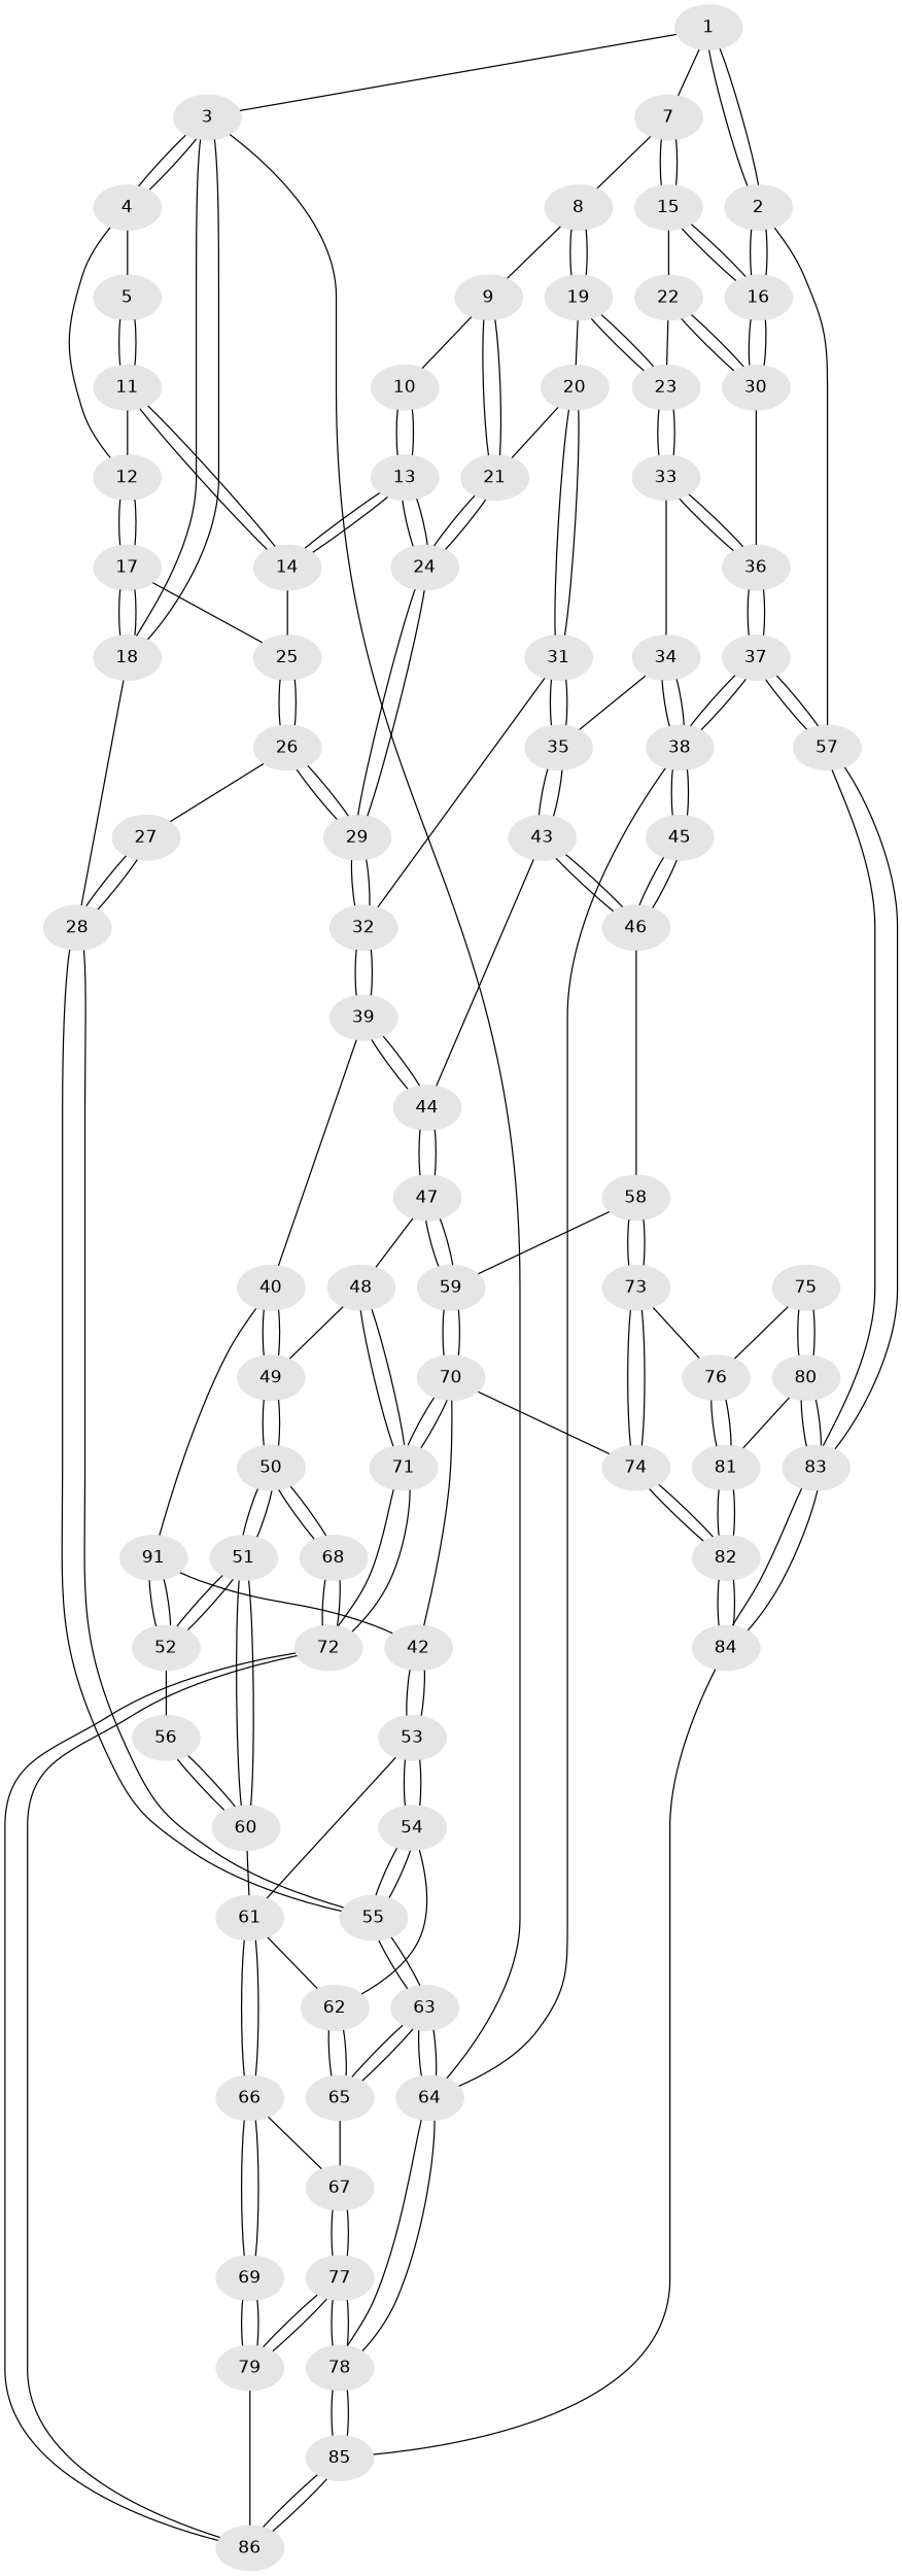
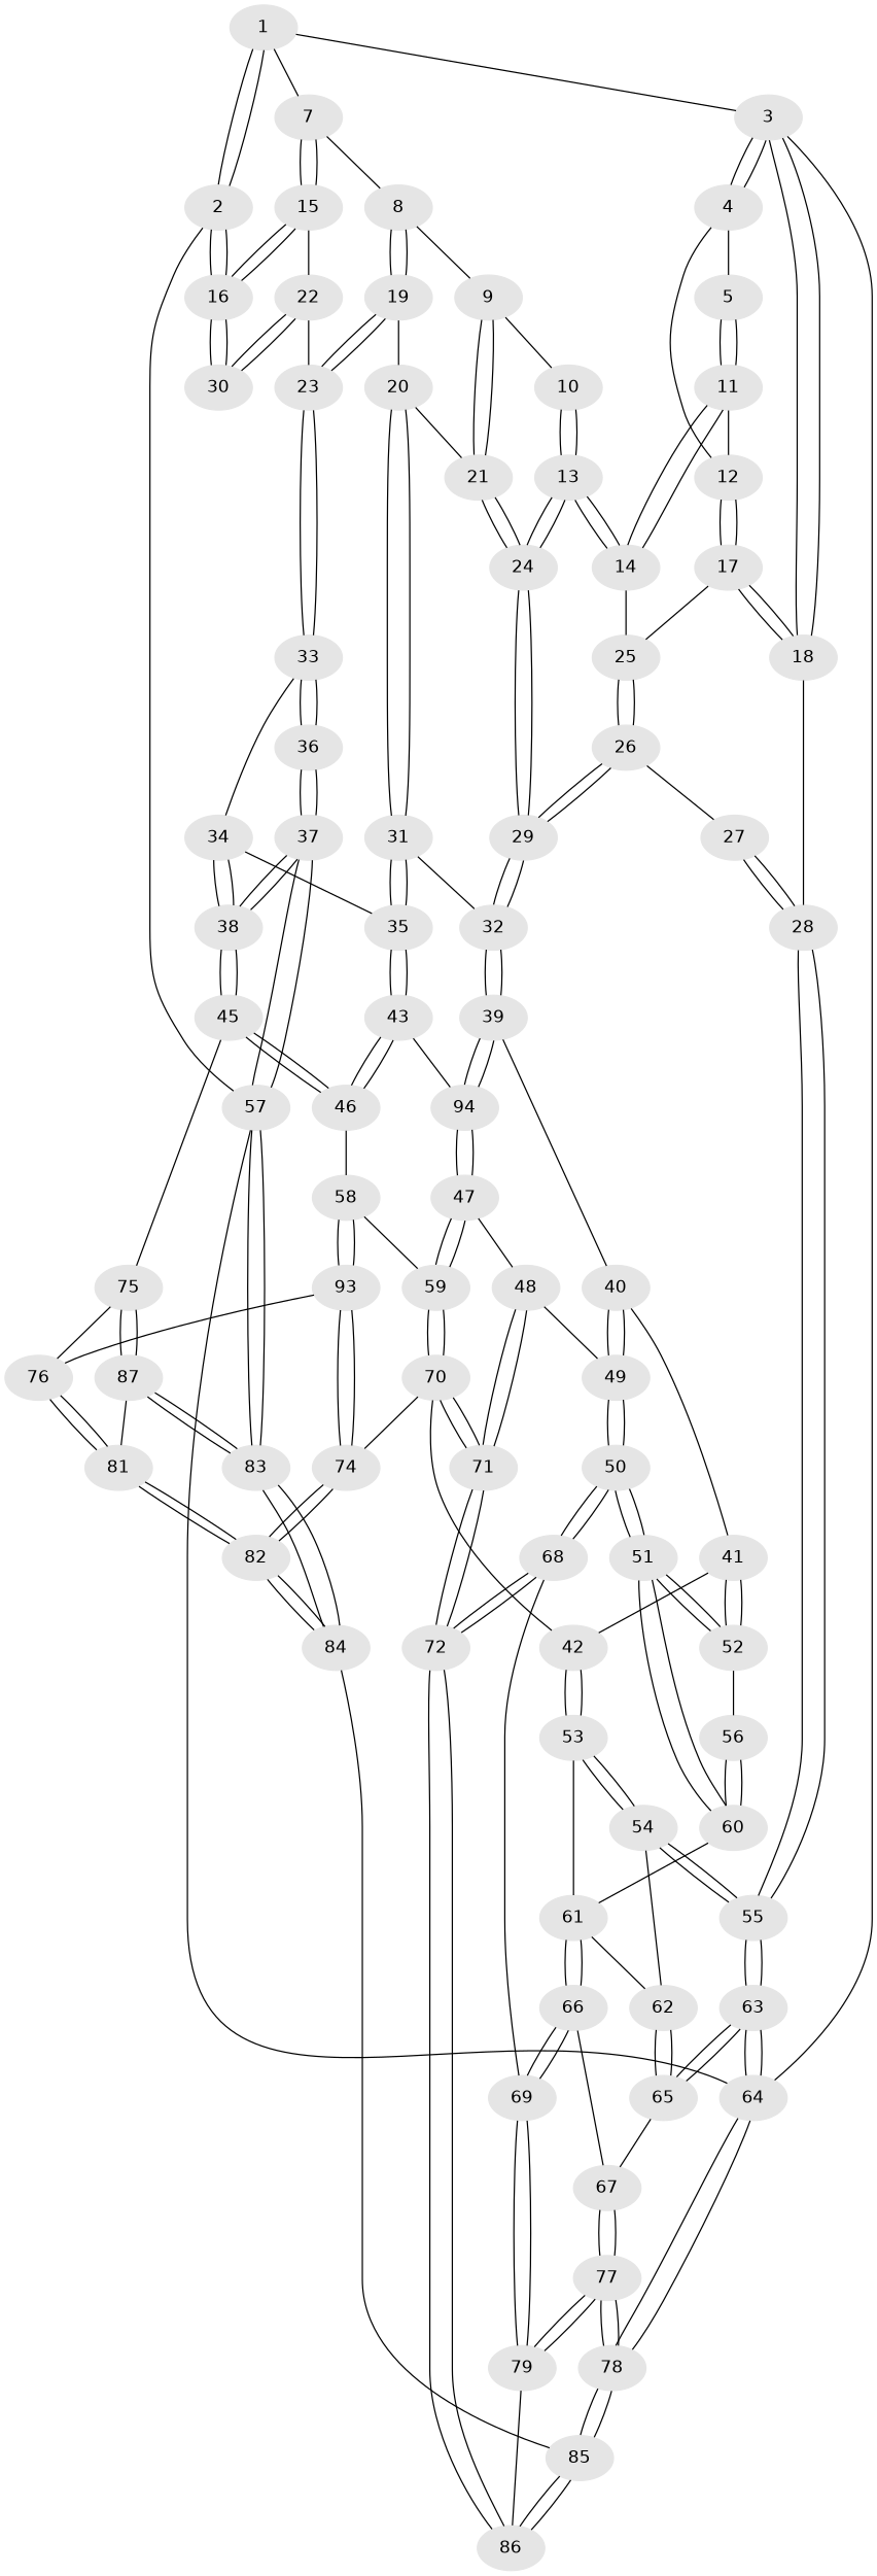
  graph {
    fontname="DejaVu Sans"
    node [color=gray90 fontname="DejaVu Sans" style=filled]
    edge [fontname="DejaVu Sans"]
    1
    2
    7
    3
    16
    57
    8
    15
    4
    18
    64
    30
    83
    5
    12
    28
    78
    11
    17
    14
    10
    13
    9
    19
    22
    21
    20
    23
    24
    25
    29
    26
    36
    55
    31
    33
    32
    35
    34
    27
    42
    53
    63
    39
    37
    43
    40
-   44
+   44 [label=94]
    38
    45
    46
    75
-   41 [label=91]
+   41
    49
    47
    52
    50
    56
    54
    61
    58
    48
    59
    76
-   80
-   73
+   80 [label=87]
+   73 [label=93]
    71
    70
    72
    51
    68
    60
    69
    62
    65
    84
    74
    66
    67
    85
    77
    79
    86
    82
    81
    1 -- 2
    1 -- 2
    1 -- 7
    1 -- 3
    2 -- 16
    2 -- 16
    2 -- 57
    7 -- 8
    7 -- 15
    7 -- 15
    3 -- 4
    3 -- 4
    3 -- 18
    3 -- 18
    3 -- 64
    16 -- 30
    16 -- 30
-   38 -- 64
+   57 -- 64
    57 -- 83
    57 -- 83
    8 -- 9
    8 -- 19
    8 -- 19
    15 -- 16
    15 -- 16
    15 -- 22
    4 -- 5
    4 -- 12
    18 -- 28
    64 -- 78
    64 -- 78
-   30 -- 36
    83 -- 84
    83 -- 84
    5 -- 11
    5 -- 11
    12 -- 17
    12 -- 17
    28 -- 55
    28 -- 55
    78 -- 85
    78 -- 85
    11 -- 12
    11 -- 14
    11 -- 14
    17 -- 18
    17 -- 18
    17 -- 25
    14 -- 25
    10 -- 13
    10 -- 13
    13 -- 14
    13 -- 14
    13 -- 24
    13 -- 24
    9 -- 10
    9 -- 21
    9 -- 21
    19 -- 20
    19 -- 23
    19 -- 23
    22 -- 30
    22 -- 30
    22 -- 23
    21 -- 24
    21 -- 24
    20 -- 21
    20 -- 31
    20 -- 31
    23 -- 33
    23 -- 33
    24 -- 29
    24 -- 29
    25 -- 26
    25 -- 26
    29 -- 32
    29 -- 32
    26 -- 29
    26 -- 29
    26 -- 27
    36 -- 37
    36 -- 37
    55 -- 63
    55 -- 63
    31 -- 32
    31 -- 35
    31 -- 35
    33 -- 36
    33 -- 36
    33 -- 34
    32 -- 39
    32 -- 39
    35 -- 43
    35 -- 43
    34 -- 35
    34 -- 38
    34 -- 38
    27 -- 28
    27 -- 28
    42 -- 53
    42 -- 53
    53 -- 54
    53 -- 54
    53 -- 61
    63 -- 64
    63 -- 64
    63 -- 65
    63 -- 65
    39 -- 40
    39 -- 44
    39 -- 44
    37 -- 57
    37 -- 57
    37 -- 38
    37 -- 38
    43 -- 44
    43 -- 46
    43 -- 46
    40 -- 41
    40 -- 49
    40 -- 49
    44 -- 47
    44 -- 47
    38 -- 45
    38 -- 45
    45 -- 46
    45 -- 46
+   45 -- 75
    46 -- 58
    75 -- 76
    75 -- 80
    75 -- 80
    41 -- 42
    41 -- 52
    41 -- 52
    49 -- 50
    49 -- 50
    47 -- 48
    47 -- 59
    47 -- 59
    52 -- 56
    50 -- 51
    50 -- 51
    50 -- 68
    50 -- 68
    56 -- 60
    56 -- 60
    54 -- 55
    54 -- 55
    54 -- 62
    61 -- 62
    61 -- 66
    61 -- 66
    58 -- 59
    58 -- 73
    58 -- 73
    48 -- 49
    48 -- 71
    48 -- 71
    59 -- 70
    59 -- 70
    76 -- 81
    76 -- 81
    80 -- 83
    80 -- 83
    80 -- 81
    73 -- 76
    73 -- 74
    73 -- 74
    71 -- 72
    71 -- 72
    70 -- 42
    70 -- 71
    70 -- 71
    70 -- 74
    72 -- 86
    72 -- 86
    51 -- 52
    51 -- 52
    51 -- 60
    51 -- 60
    68 -- 72
    68 -- 72
+   68 -- 69
    60 -- 61
    69 -- 79
    69 -- 79
    62 -- 65
    62 -- 65
    65 -- 67
    84 -- 85
    74 -- 82
    74 -- 82
    66 -- 69
    66 -- 69
    66 -- 67
    67 -- 77
    67 -- 77
    85 -- 86
    85 -- 86
    77 -- 78
    77 -- 78
    77 -- 79
    77 -- 79
    79 -- 86
    82 -- 84
    82 -- 84
    81 -- 82
    81 -- 82
  }
